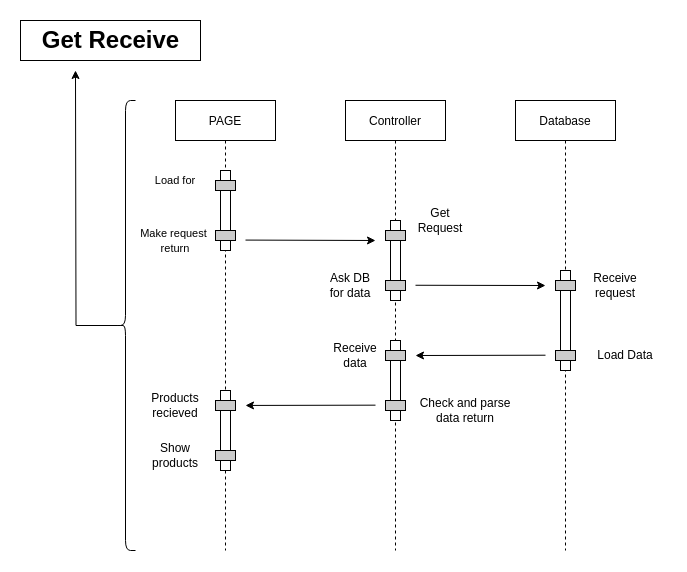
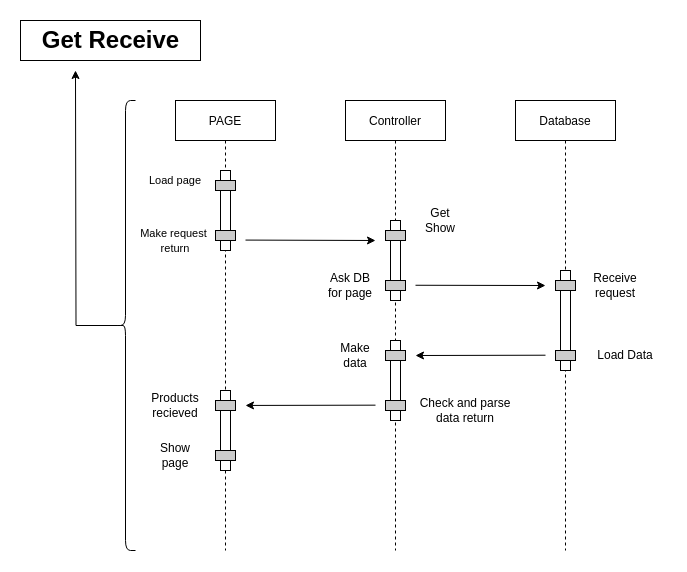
  <mxCell id="0" />
  <mxCell id="1" parent="0" />
  <mxCell id="2" value="PAGE" style="shape=umlLifeline;perimeter=lifelinePerimeter;container=1;collapsible=0;recursiveResize=0;rounded=0;shadow=0;strokeWidth=1;" parent="1" vertex="1"><mxGeometry x="175" y="100" width="100" height="450" as="geometry" /></mxCell>
  <mxCell id="3" value="" style="points=[];perimeter=orthogonalPerimeter;rounded=0;shadow=0;strokeWidth=1;" parent="2" vertex="1"><mxGeometry x="45" y="70" width="10" height="80" as="geometry" /></mxCell>
  <mxCell id="4" value="" style="points=[];perimeter=orthogonalPerimeter;rounded=0;shadow=0;strokeWidth=1;fillColor=#CCCCCC;" parent="2" vertex="1"><mxGeometry x="40" y="80" width="20" height="10" as="geometry" /></mxCell>
  <mxCell id="5" value="" style="points=[];perimeter=orthogonalPerimeter;rounded=0;shadow=0;strokeWidth=1;fillColor=#CCCCCC;" parent="2" vertex="1"><mxGeometry x="40" y="130" width="20" height="10" as="geometry" /></mxCell>
  <mxCell id="6" value="Controller" style="shape=umlLifeline;perimeter=lifelinePerimeter;container=1;collapsible=0;recursiveResize=0;rounded=0;shadow=0;strokeWidth=1;" parent="1" vertex="1"><mxGeometry x="345" y="100" width="100" height="450" as="geometry" /></mxCell>
  <mxCell id="7" value="" style="points=[];perimeter=orthogonalPerimeter;rounded=0;shadow=0;strokeWidth=1;" parent="6" vertex="1"><mxGeometry x="45" y="120" width="10" height="80" as="geometry" /></mxCell>
  <mxCell id="8" value="" style="points=[];perimeter=orthogonalPerimeter;rounded=0;shadow=0;strokeWidth=1;fillColor=#CCCCCC;" parent="6" vertex="1"><mxGeometry x="40" y="130" width="20" height="10" as="geometry" /></mxCell>
  <mxCell id="9" value="" style="points=[];perimeter=orthogonalPerimeter;rounded=0;shadow=0;strokeWidth=1;fillColor=#CCCCCC;" parent="6" vertex="1"><mxGeometry x="40" y="180" width="20" height="10" as="geometry" /></mxCell>
  <mxCell id="10" value="Database" style="shape=umlLifeline;perimeter=lifelinePerimeter;container=1;collapsible=0;recursiveResize=0;rounded=0;shadow=0;strokeWidth=1;" parent="1" vertex="1"><mxGeometry x="515" y="100" width="100" height="450" as="geometry" /></mxCell>
- <mxCell id="11" value="&lt;font style=&quot;font-size: 11px&quot;&gt;Load for&lt;/font&gt;" style="text;html=1;strokeColor=none;fillColor=none;align=center;verticalAlign=middle;whiteSpace=wrap;rounded=0;" parent="1" vertex="1"><mxGeometry x="145" y="170" width="60" height="20" as="geometry" /></mxCell>
+ <mxCell id="11" value="&lt;font style=&quot;font-size: 11px&quot;&gt;Load page&lt;/font&gt;" style="text;html=1;strokeColor=none;fillColor=none;align=center;verticalAlign=middle;whiteSpace=wrap;rounded=0;" parent="1" vertex="1"><mxGeometry x="145" y="170" width="60" height="20" as="geometry" /></mxCell>
  <mxCell id="12" value="&lt;font style=&quot;font-size: 11px&quot;&gt;Make request&amp;nbsp;&lt;br&gt;return&lt;br&gt;&lt;/font&gt;" style="text;html=1;strokeColor=none;fillColor=none;align=center;verticalAlign=middle;whiteSpace=wrap;rounded=0;" parent="1" vertex="1"><mxGeometry x="135" y="230" width="80" height="20" as="geometry" /></mxCell>
- <mxCell id="13" value="Get&lt;br&gt;Request" style="text;html=1;strokeColor=none;fillColor=none;align=center;verticalAlign=middle;whiteSpace=wrap;rounded=0;" parent="1" vertex="1"><mxGeometry x="415" y="210" width="50" height="20" as="geometry" /></mxCell>
+ <mxCell id="13" value="Get&lt;br&gt;Show" style="text;html=1;strokeColor=none;fillColor=none;align=center;verticalAlign=middle;whiteSpace=wrap;rounded=0;" parent="1" vertex="1"><mxGeometry x="415" y="210" width="50" height="20" as="geometry" /></mxCell>
  <mxCell id="14" value="" style="points=[];perimeter=orthogonalPerimeter;rounded=0;shadow=0;strokeWidth=1;" parent="1" vertex="1"><mxGeometry x="560" y="270" width="10" height="100" as="geometry" /></mxCell>
  <mxCell id="15" value="" style="points=[];perimeter=orthogonalPerimeter;rounded=0;shadow=0;strokeWidth=1;fillColor=#CCCCCC;" parent="1" vertex="1"><mxGeometry x="555" y="280" width="20" height="10" as="geometry" /></mxCell>
  <mxCell id="16" value="" style="points=[];perimeter=orthogonalPerimeter;rounded=0;shadow=0;strokeWidth=1;fillColor=#CCCCCC;" parent="1" vertex="1"><mxGeometry x="555" y="350" width="20" height="10" as="geometry" /></mxCell>
- <mxCell id="17" value="Ask DB for data" style="text;html=1;strokeColor=none;fillColor=none;align=center;verticalAlign=middle;whiteSpace=wrap;rounded=0;" parent="1" vertex="1"><mxGeometry x="325" y="275" width="50" height="20" as="geometry" /></mxCell>
+ <mxCell id="17" value="Ask DB for page" style="text;html=1;strokeColor=none;fillColor=none;align=center;verticalAlign=middle;whiteSpace=wrap;rounded=0;" parent="1" vertex="1"><mxGeometry x="325" y="275" width="50" height="20" as="geometry" /></mxCell>
  <mxCell id="18" value="" style="endArrow=classic;html=1;" parent="1" edge="1"><mxGeometry width="50" height="50" relative="1" as="geometry"><mxPoint x="245" y="239.58" as="sourcePoint" /><mxPoint x="375" y="240" as="targetPoint" /></mxGeometry></mxCell>
  <mxCell id="19" value="" style="endArrow=classic;html=1;" parent="1" edge="1"><mxGeometry width="50" height="50" relative="1" as="geometry"><mxPoint x="415" y="284.76" as="sourcePoint" /><mxPoint x="545" y="285" as="targetPoint" /></mxGeometry></mxCell>
  <mxCell id="20" value="Receive&lt;br&gt;request" style="text;html=1;strokeColor=none;fillColor=none;align=center;verticalAlign=middle;whiteSpace=wrap;rounded=0;" parent="1" vertex="1"><mxGeometry x="585" y="275" width="60" height="20" as="geometry" /></mxCell>
  <mxCell id="21" value="Load Data" style="text;html=1;strokeColor=none;fillColor=none;align=center;verticalAlign=middle;whiteSpace=wrap;rounded=0;" parent="1" vertex="1"><mxGeometry x="585" y="345" width="80" height="20" as="geometry" /></mxCell>
  <mxCell id="22" value="" style="points=[];perimeter=orthogonalPerimeter;rounded=0;shadow=0;strokeWidth=1;" parent="1" vertex="1"><mxGeometry x="390" y="340" width="10" height="80" as="geometry" /></mxCell>
  <mxCell id="23" value="" style="points=[];perimeter=orthogonalPerimeter;rounded=0;shadow=0;strokeWidth=1;fillColor=#CCCCCC;" parent="1" vertex="1"><mxGeometry x="385" y="350" width="20" height="10" as="geometry" /></mxCell>
  <mxCell id="24" value="" style="points=[];perimeter=orthogonalPerimeter;rounded=0;shadow=0;strokeWidth=1;fillColor=#CCCCCC;" parent="1" vertex="1"><mxGeometry x="385" y="400" width="20" height="10" as="geometry" /></mxCell>
  <mxCell id="25" value="" style="endArrow=classic;html=1;" parent="1" edge="1"><mxGeometry width="50" height="50" relative="1" as="geometry"><mxPoint x="545" y="354.71" as="sourcePoint" /><mxPoint x="415" y="355" as="targetPoint" /></mxGeometry></mxCell>
- <mxCell id="26" value="Receive data" style="text;html=1;strokeColor=none;fillColor=none;align=center;verticalAlign=middle;whiteSpace=wrap;rounded=0;" parent="1" vertex="1"><mxGeometry x="335" y="345" width="40" height="20" as="geometry" /></mxCell>
+ <mxCell id="26" value="Make data" style="text;html=1;strokeColor=none;fillColor=none;align=center;verticalAlign=middle;whiteSpace=wrap;rounded=0;" parent="1" vertex="1"><mxGeometry x="335" y="345" width="40" height="20" as="geometry" /></mxCell>
  <mxCell id="27" value="Get Receive" style="text;fillColor=none;html=1;fontSize=24;fontStyle=1;verticalAlign=middle;align=center;strokeColor=#000000;" parent="1" vertex="1"><mxGeometry x="20" y="20" width="180" height="40" as="geometry" /></mxCell>
  <mxCell id="28" value="Check and parse data return" style="text;html=1;strokeColor=none;fillColor=none;align=center;verticalAlign=middle;whiteSpace=wrap;rounded=0;" parent="1" vertex="1"><mxGeometry x="415" y="400" width="100" height="20" as="geometry" /></mxCell>
  <mxCell id="29" value="" style="points=[];perimeter=orthogonalPerimeter;rounded=0;shadow=0;strokeWidth=1;" parent="1" vertex="1"><mxGeometry x="220" y="390" width="10" height="80" as="geometry" /></mxCell>
  <mxCell id="30" value="" style="points=[];perimeter=orthogonalPerimeter;rounded=0;shadow=0;strokeWidth=1;fillColor=#CCCCCC;" parent="1" vertex="1"><mxGeometry x="215" y="400" width="20" height="10" as="geometry" /></mxCell>
  <mxCell id="31" value="" style="points=[];perimeter=orthogonalPerimeter;rounded=0;shadow=0;strokeWidth=1;fillColor=#CCCCCC;" parent="1" vertex="1"><mxGeometry x="215" y="450" width="20" height="10" as="geometry" /></mxCell>
  <mxCell id="32" value="" style="endArrow=classic;html=1;" parent="1" edge="1"><mxGeometry width="50" height="50" relative="1" as="geometry"><mxPoint x="375" y="404.66" as="sourcePoint" /><mxPoint x="245" y="404.95" as="targetPoint" /></mxGeometry></mxCell>
  <mxCell id="33" value="Products recieved" style="text;html=1;strokeColor=none;fillColor=none;align=center;verticalAlign=middle;whiteSpace=wrap;rounded=0;" parent="1" vertex="1"><mxGeometry x="155" y="395" width="40" height="20" as="geometry" /></mxCell>
- <mxCell id="34" value="Show&lt;br&gt;products" style="text;html=1;strokeColor=none;fillColor=none;align=center;verticalAlign=middle;whiteSpace=wrap;rounded=0;" parent="1" vertex="1"><mxGeometry x="155" y="445" width="40" height="20" as="geometry" /></mxCell>
+ <mxCell id="34" value="Show&lt;br&gt;page" style="text;html=1;strokeColor=none;fillColor=none;align=center;verticalAlign=middle;whiteSpace=wrap;rounded=0;" parent="1" vertex="1"><mxGeometry x="155" y="445" width="40" height="20" as="geometry" /></mxCell>
  <mxCell id="35" style="edgeStyle=orthogonalEdgeStyle;rounded=0;orthogonalLoop=1;jettySize=auto;html=1;exitX=0.1;exitY=0.5;exitDx=0;exitDy=0;exitPerimeter=0;" parent="1" source="36" edge="1"><mxGeometry relative="1" as="geometry"><mxPoint x="75" y="70" as="targetPoint" /><mxPoint x="105" y="215" as="sourcePoint" /></mxGeometry></mxCell>
  <mxCell id="36" value="" style="shape=curlyBracket;whiteSpace=wrap;html=1;rounded=1;strokeColor=#000000;fillColor=#CCCCCC;size=0.5;" parent="1" vertex="1"><mxGeometry x="115" y="100" width="20" height="450" as="geometry" /></mxCell>
